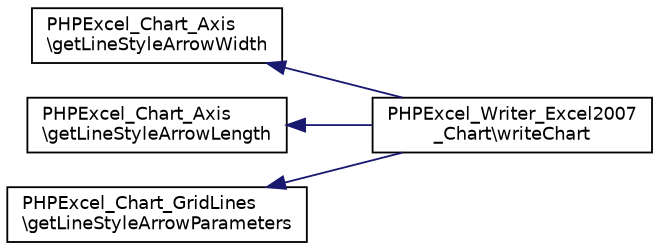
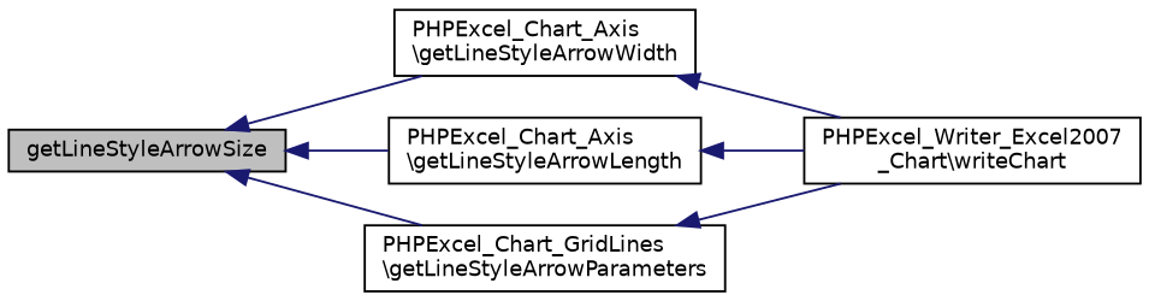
  digraph {
    rankdir=LR
    node [color=black fillcolor=white fontname=Helvetica fontsize=10 shape=record style=filled]
    edge [color=midnightblue dir=back fontname=Helvetica fontsize=10 labelfontname=Helvetica labelfontsize=10 style=solid]
+   n1 [fillcolor=grey75 fontcolor=black height=0.2 label=getLineStyleArrowSize width=0.4]
    n2 [height=0.2 label="PHPExcel_Chart_Axis\l\\getLineStyleArrowWidth" width=0.4]
    n3 [height=0.2 label="PHPExcel_Chart_Axis\l\\getLineStyleArrowLength" width=0.4]
    n4 [height=0.2 label="PHPExcel_Chart_GridLines\l\\getLineStyleArrowParameters" width=0.4]
    n5 [height=0.2 label="PHPExcel_Writer_Excel2007\l_Chart\\writeChart" width=0.4]
+   n1 -> n2
+   n1 -> n3
+   n1 -> n4
    n2 -> n5
    n3 -> n5
    n4 -> n5
  }
